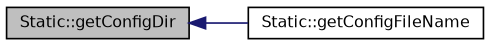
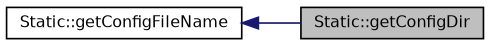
  digraph {
    rankdir=LR
    node [color=black fontname=Helvetica fontsize=10 shape=record style=filled]
    n1 [fillcolor=grey75 fontcolor=black height=0.2 label="Static::getConfigDir" width=0.4]
    n2 [fillcolor=white height=0.2 label="Static::getConfigFileName" width=0.4]
-   n1 -> n2 [color=midnightblue dir=back fontname=Helvetica fontsize=10 labelfontname=Helvetica labelfontsize=10 style=solid]
+   n2 -> n1 [color=midnightblue dir=back fontname=Helvetica fontsize=10 labelfontname=Helvetica labelfontsize=10 style=solid]
  }
